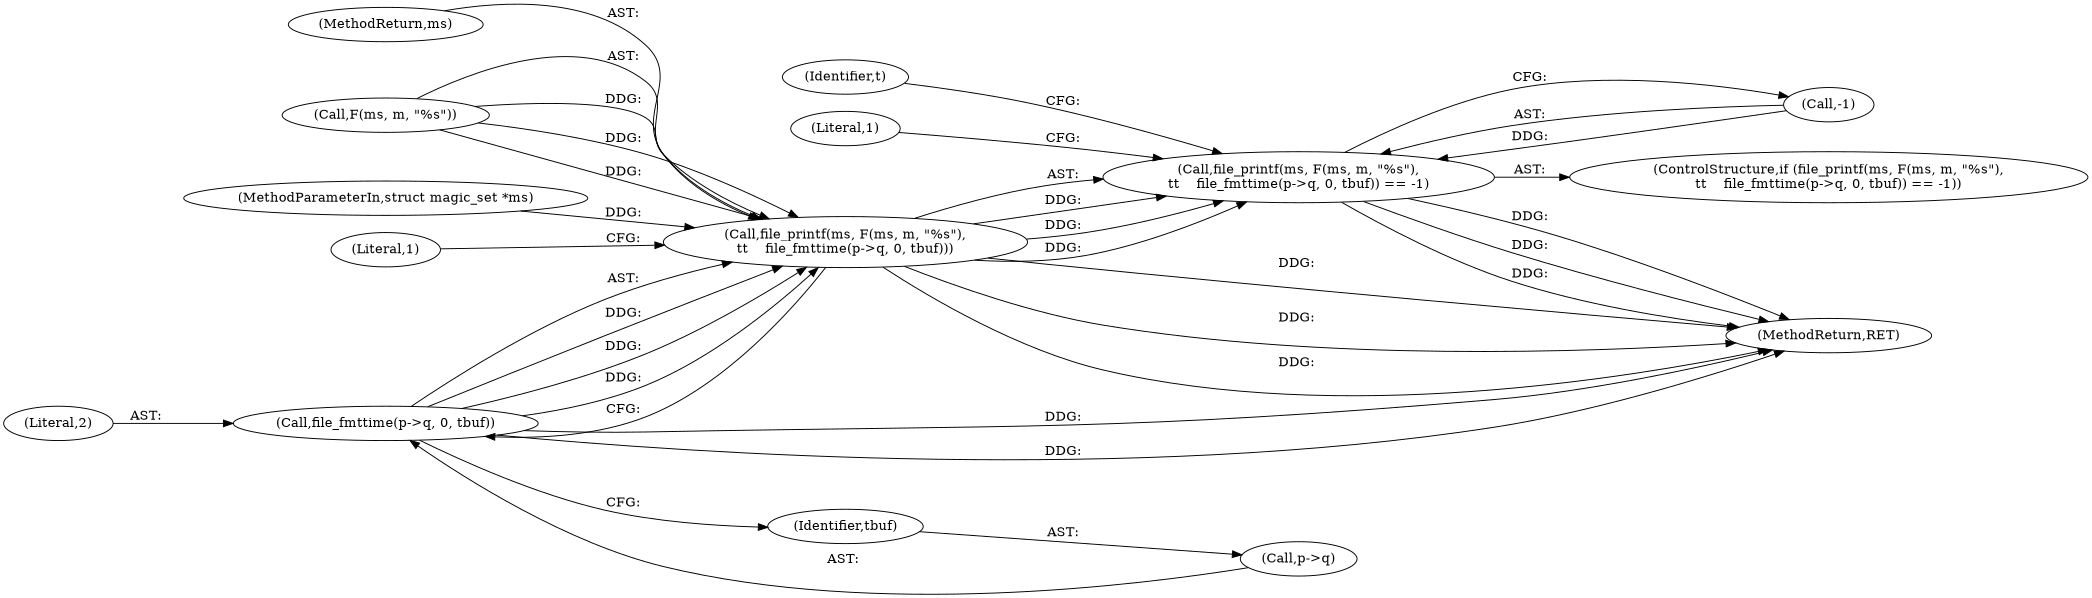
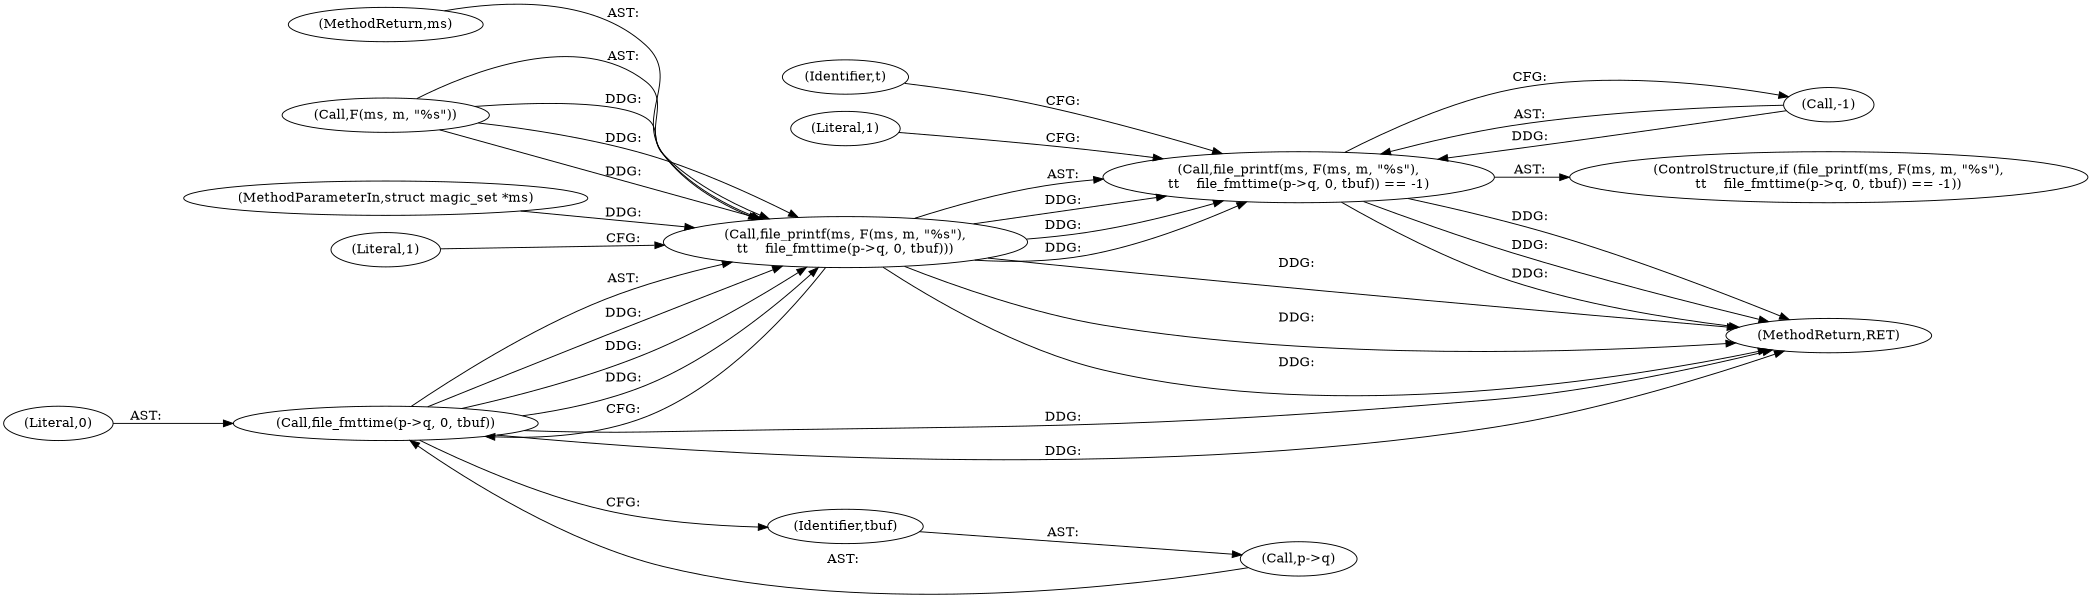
  digraph {
    rankdir=LR
    n1 [label="(Call,file_fmttime(p->q, 0, tbuf))"]
    n2 [label="(Call,file_printf(ms, F(ms, m, \"%s\"),\n\t\t    file_fmttime(p->q, 0, tbuf)))"]
    n3 [label="(MethodReturn,RET)"]
    n4 [label="(Identifier,tbuf)"]
    n5 [label="(Call,file_printf(ms, F(ms, m, \"%s\"),\n\t\t    file_fmttime(p->q, 0, tbuf)) == -1)"]
    n6 [label="(Call,p->q)"]
    n7 [label="(Call,-1)"]
    n8 [label="(ControlStructure,if (file_printf(ms, F(ms, m, \"%s\"),\n\t\t    file_fmttime(p->q, 0, tbuf)) == -1))"]
    n9 [label="(MethodReturn,ms)"]
    n10 [label="(Identifier,t)"]
    n11 [label="(Call,F(ms, m, \"%s\"))"]
    n12 [label="(MethodParameterIn,struct magic_set *ms)"]
-   n13 [label="(Literal,2)"]
+   n13 [label="(Literal,0)"]
    n14 [label="(Literal,1)"]
    n15 [label="(Literal,1)"]
    n1 -> n2 [label="AST: "]
    n1 -> n2 [label="DDG: "]
    n1 -> n2 [label="DDG: "]
    n1 -> n2 [label="DDG: "]
    n1 -> n3 [label="DDG: "]
    n1 -> n3 [label="DDG: "]
    n1 -> n4 [label="CFG: "]
    n2 -> n1 [label="CFG: "]
    n2 -> n3 [label="DDG: "]
    n2 -> n3 [label="DDG: "]
    n2 -> n3 [label="DDG: "]
    n2 -> n5 [label="AST: "]
    n2 -> n5 [label="DDG: "]
    n2 -> n5 [label="DDG: "]
    n2 -> n5 [label="DDG: "]
    n4 -> n6 [label="AST: "]
    n5 -> n3 [label="DDG: "]
    n5 -> n3 [label="DDG: "]
    n5 -> n3 [label="DDG: "]
    n5 -> n7 [label="CFG: "]
    n5 -> n8 [label="AST: "]
    n6 -> n1 [label="AST: "]
    n7 -> n5 [label="AST: "]
    n7 -> n5 [label="DDG: "]
    n9 -> n2 [label="AST: "]
    n10 -> n5 [label="CFG: "]
    n11 -> n2 [label="AST: "]
    n11 -> n2 [label="DDG: "]
    n11 -> n2 [label="DDG: "]
    n11 -> n2 [label="DDG: "]
    n12 -> n2 [label="DDG: "]
    n13 -> n1 [label="AST: "]
    n14 -> n2 [label="CFG: "]
    n15 -> n5 [label="CFG: "]
  }
